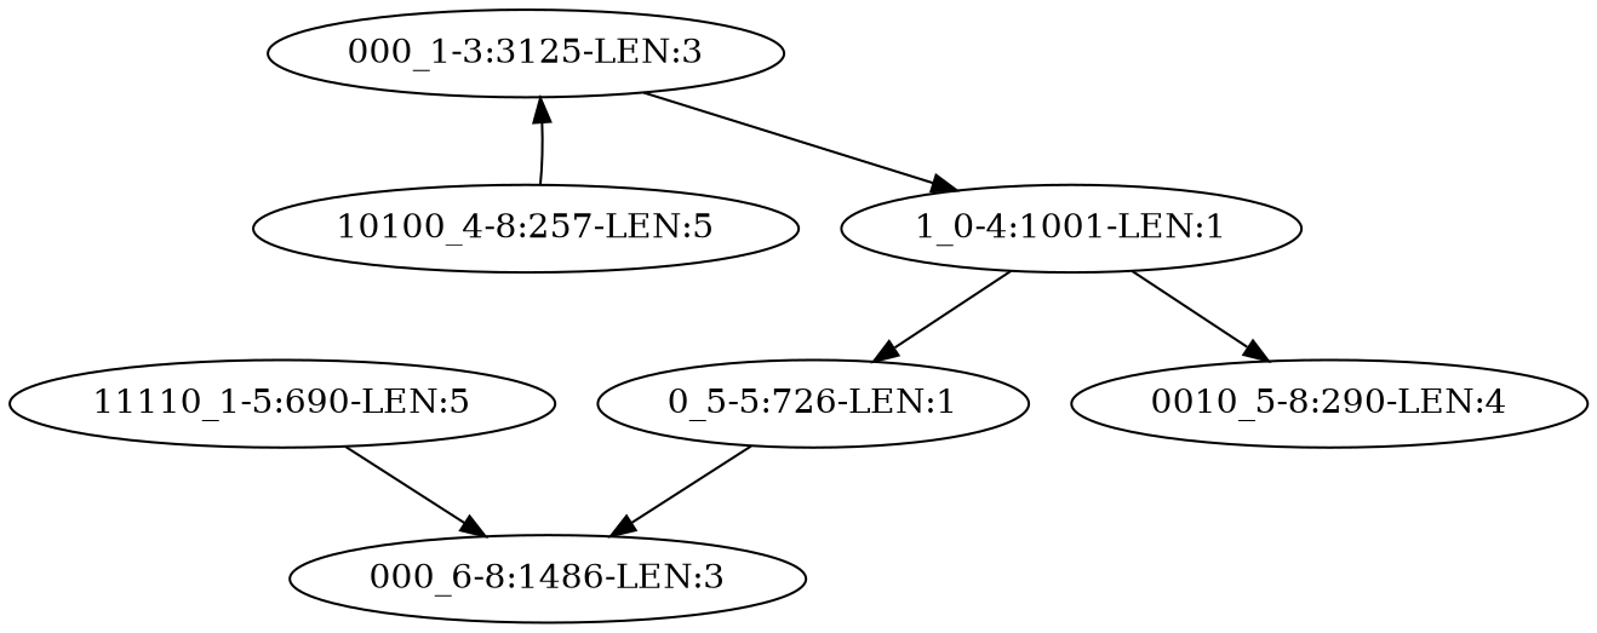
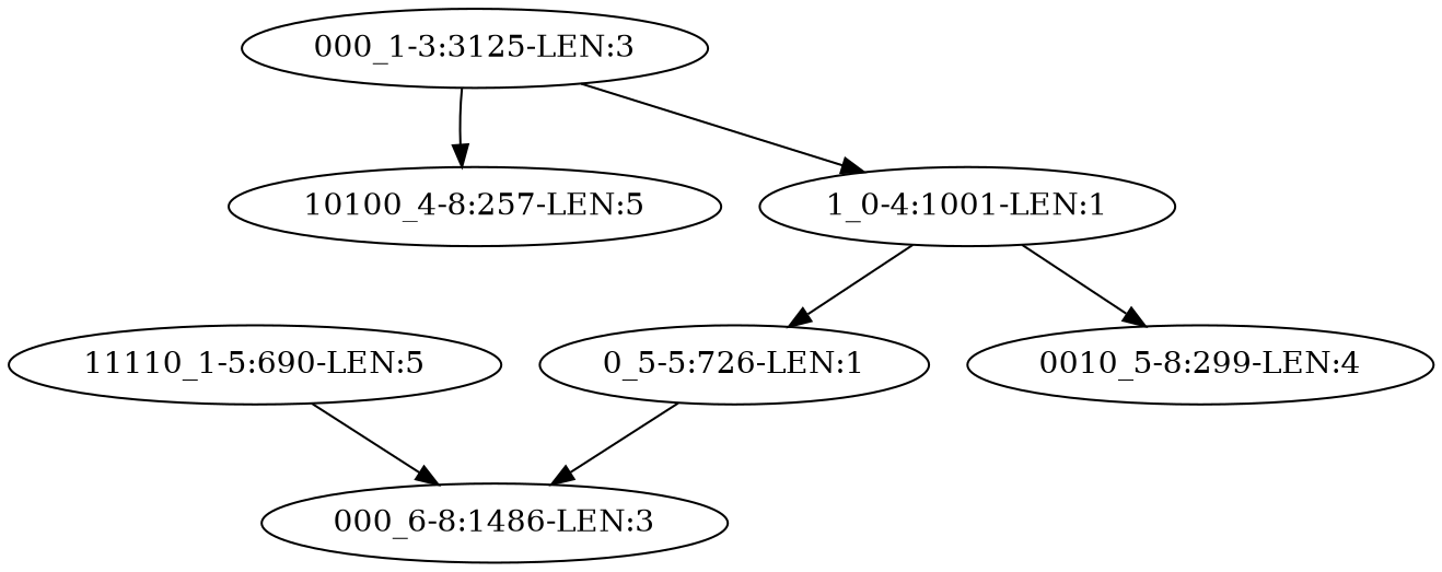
  digraph {
    "0_5-5:726-LEN:1"
    "000_6-8:1486-LEN:3"
    "11110_1-5:690-LEN:5"
    n4 [label="000_1-3:3125-LEN:3"]
    "10100_4-8:257-LEN:5"
    n6 [label="1_0-4:1001-LEN:1"]
-   "0010_5-8:299-LEN:4" [label="0010_5-8:290-LEN:4"]
+   "0010_5-8:299-LEN:4"
    "0_5-5:726-LEN:1" -> "000_6-8:1486-LEN:3"
    "11110_1-5:690-LEN:5" -> "000_6-8:1486-LEN:3"
-   "10100_4-8:257-LEN:5" -> n4
+   n4 -> "10100_4-8:257-LEN:5"
    n4 -> n6
    n6 -> "0_5-5:726-LEN:1"
    n6 -> "0010_5-8:299-LEN:4"
  }
